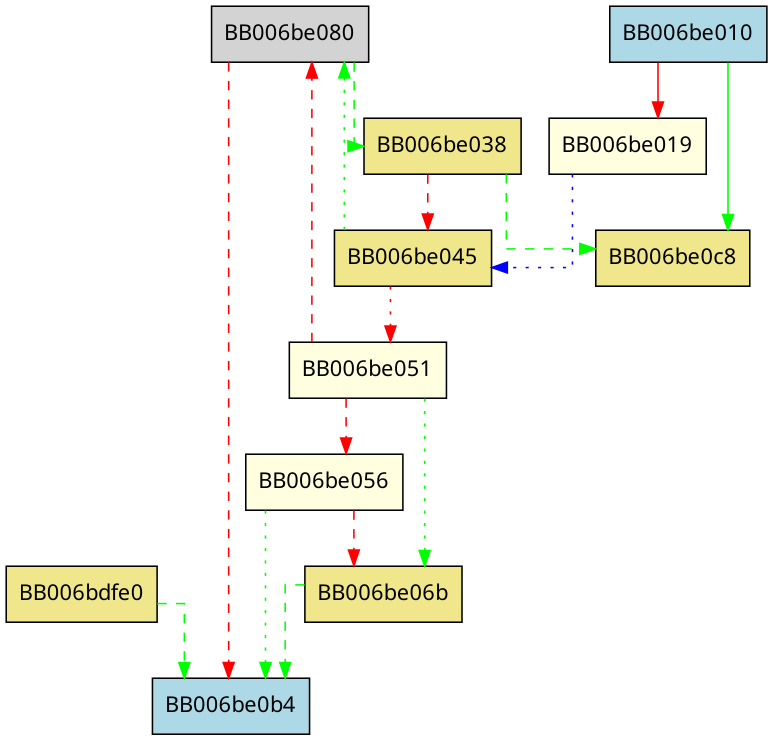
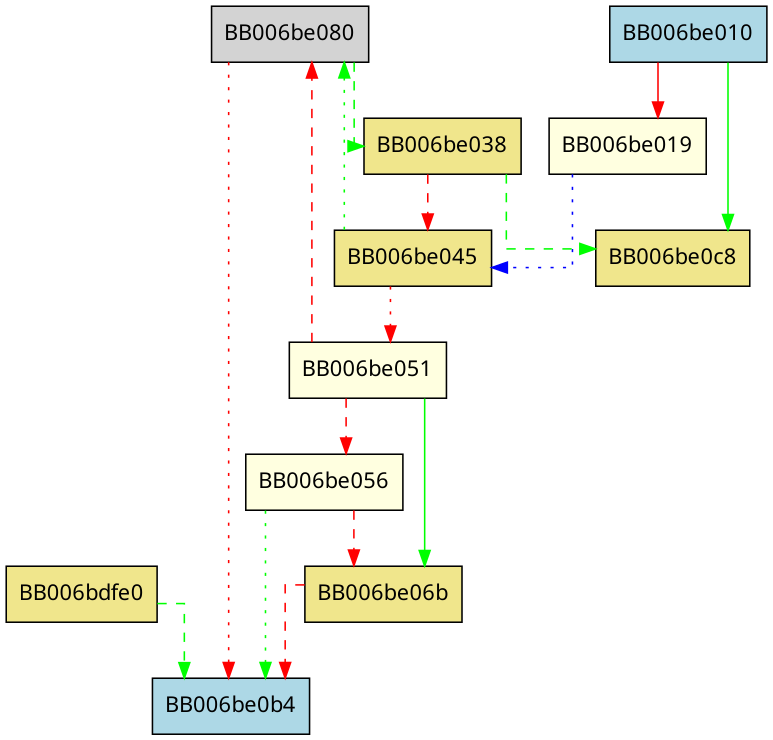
  digraph {
    fontname="Noto Sans"
    splines=ortho
    node [fillcolor=khaki fontname="Noto Sans" shape=box style=filled]
    edge [color=green fontname="Noto Sans" style=dashed]
    BB006be0b4 [fillcolor=lightblue]
    BB006bdfe0
    BB006be010 [fillcolor=lightblue]
    BB006be0c8
    BB006be019 [fillcolor=lightyellow]
    BB006be045
    BB006be080 [fillcolor=lightgrey]
    BB006be051 [fillcolor=lightyellow]
    BB006be038
    BB006be06b
    BB006be056 [fillcolor=lightyellow]
    BB006bdfe0 -> BB006be0b4
    BB006be010 -> BB006be0c8 [style=solid]
    BB006be010 -> BB006be019 [color=red style=solid]
    BB006be019 -> BB006be045 [color=blue style=dotted]
    BB006be045 -> BB006be080 [style=dotted]
    BB006be045 -> BB006be051 [color=red style=dotted]
-   BB006be080 -> BB006be0b4 [color=red]
+   BB006be080 -> BB006be0b4 [color=red style=dotted]
    BB006be080 -> BB006be038
    BB006be051 -> BB006be080 [color=red]
-   BB006be051 -> BB006be06b [style=dotted]
+   BB006be051 -> BB006be06b [style=solid]
    BB006be051 -> BB006be056 [color=red]
    BB006be038 -> BB006be0c8
    BB006be038 -> BB006be045 [color=red]
-   BB006be06b -> BB006be0b4
+   BB006be06b -> BB006be0b4 [color=red]
    BB006be056 -> BB006be0b4 [style=dotted]
    BB006be056 -> BB006be06b [color=red]
  }
